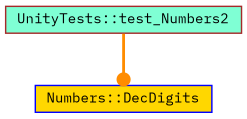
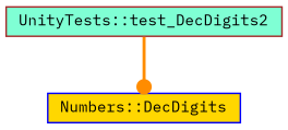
  digraph {
    rankdir=TB
    fontname="IBM Plex Mono"
    node [fontname="IBM Plex Mono" fontsize=10 shape=record style=filled]
-   n1 [color=brown fillcolor=aquamarine fontcolor=black height=0.2 label="UnityTests::test_Numbers2" width=0.4]
+   n1 [color=brown fillcolor=aquamarine fontcolor=black height=0.2 label="UnityTests::test_DecDigits2" width=0.4]
    n2 [color=blue fillcolor=gold height=0.2 label="Numbers::DecDigits" width=0.4]
    n1 -> n2 [color=darkorange fontname="IBM Plex Mono" fontsize=10 labelfontname=Helvetica labelfontsize=10 style=bold arrowhead=dot]
  }
